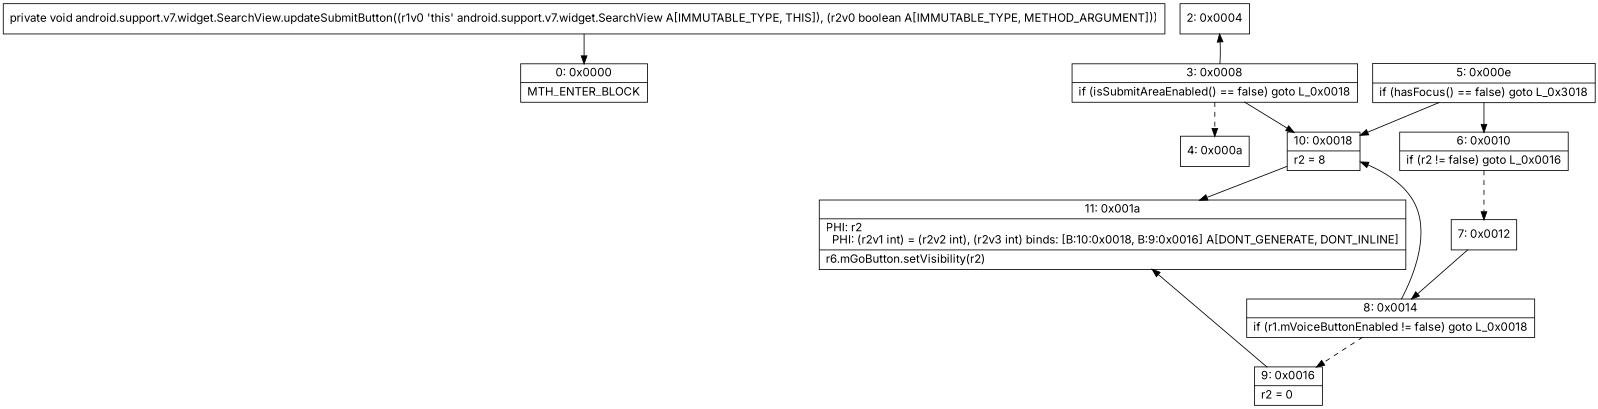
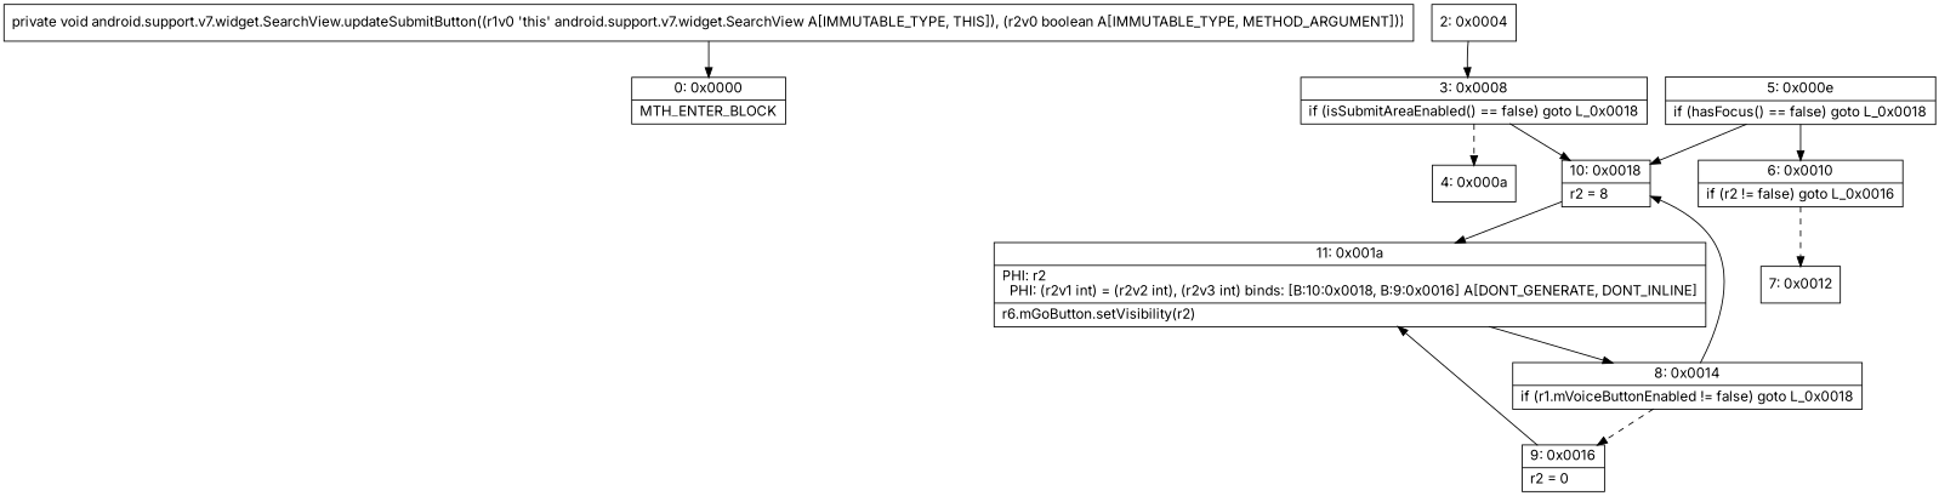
  digraph {
    fontname=Inter
    node [fontname=Inter shape=record]
    edge [fontname=Inter]
    n1 [label="{0\:\ 0x0000|MTH_ENTER_BLOCK\l}"]
    n2 [label="{2\:\ 0x0004}"]
    n3 [label="{3\:\ 0x0008|if (isSubmitAreaEnabled() == false) goto L_0x0018\l}"]
    n4 [label="{10\:\ 0x0018|r2 = 8\l}"]
    n5 [label="{11\:\ 0x001a|PHI: r2 \l  PHI: (r2v1 int) = (r2v2 int), (r2v3 int) binds: [B:10:0x0018, B:9:0x0016] A[DONT_GENERATE, DONT_INLINE]\l|r6.mGoButton.setVisibility(r2)\l}"]
    n6 [label="{4\:\ 0x000a}"]
-   n7 [label="{5\:\ 0x000e|if (hasFocus() == false) goto L_0x3018\l}"]
+   n7 [label="{5\:\ 0x000e|if (hasFocus() == false) goto L_0x0018\l}"]
    n8 [label="{6\:\ 0x0010|if (r2 != false) goto L_0x0016\l}"]
    n9 [label="{7\:\ 0x0012}"]
    n10 [label="{8\:\ 0x0014|if (r1.mVoiceButtonEnabled != false) goto L_0x0018\l}"]
    n11 [label="{9\:\ 0x0016|r2 = 0\l}"]
    n12 [label="{private void android.support.v7.widget.SearchView.updateSubmitButton((r1v0 'this' android.support.v7.widget.SearchView A[IMMUTABLE_TYPE, THIS]), (r2v0 boolean A[IMMUTABLE_TYPE, METHOD_ARGUMENT])) }"]
-   n3 -> n2
+   n2 -> n3
    n3 -> n4
    n3 -> n6 [style=dashed]
    n4 -> n5
    n7 -> n4
    n7 -> n8 [style=solid]
    n8 -> n9 [style=dashed]
-   n9 -> n10
+   n5 -> n10
    n10 -> n4
    n10 -> n11 [style=dashed]
    n11 -> n5
    n12 -> n1
  }
